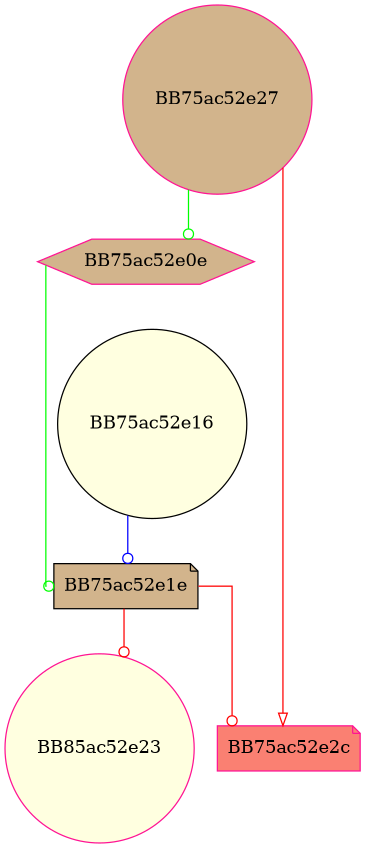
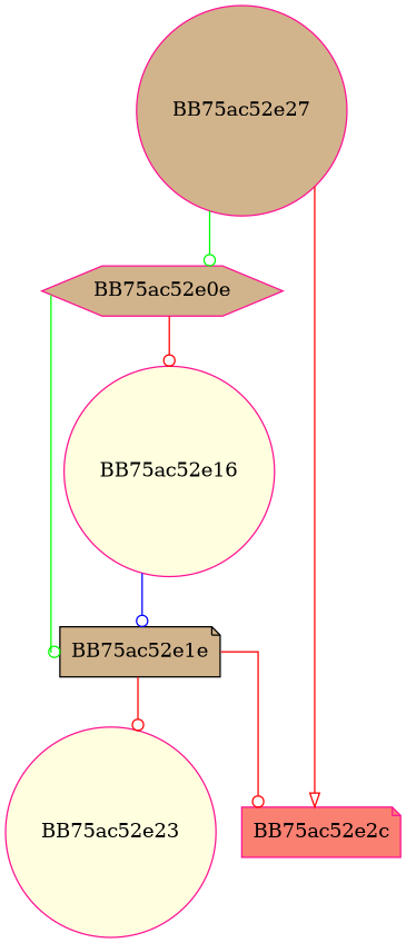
  digraph {
    splines=ortho
    node [color=deeppink fillcolor=tan shape=circle style=filled]
    edge [arrowhead=odot color=red]
    BB75ac52e0e [shape=hexagon]
    BB75ac52e1e [color=black shape=note]
-   BB75ac52e16 [color=black fillcolor=lightyellow]
+   BB75ac52e16 [fillcolor=lightyellow]
    BB75ac52e2c [fillcolor=salmon shape=note]
-   BB75ac52e23 [fillcolor=lightyellow label=BB85ac52e23]
+   BB75ac52e23 [fillcolor=lightyellow]
    BB75ac52e27
    BB75ac52e0e -> BB75ac52e1e [color=green]
+   BB75ac52e0e -> BB75ac52e16
    BB75ac52e1e -> BB75ac52e2c
    BB75ac52e1e -> BB75ac52e23
    BB75ac52e16 -> BB75ac52e1e [color=blue]
    BB75ac52e27 -> BB75ac52e0e [color=green]
    BB75ac52e27 -> BB75ac52e2c [arrowhead=onormal]
  }
